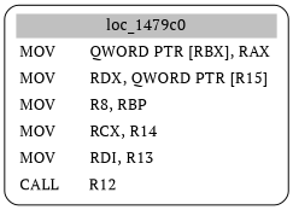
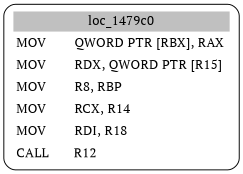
  digraph {
    rankdir=LR
    fontname="PT Serif"
-   n1 [fontname="PT Serif" label=<<table border="0" cellborder="0" cellpadding="3"><tr><td align="center" colspan="2" bgcolor="grey">loc_1479c0</td></tr><tr><td align="left">MOV        QWORD PTR [RBX], RAX</td></tr><tr><td align="left">MOV        RDX, QWORD PTR [R15]</td></tr><tr><td align="left">MOV        R8, RBP</td></tr><tr><td align="left">MOV        RCX, R14</td></tr><tr><td align="left">MOV        RDI, R13</td></tr><tr><td align="left">CALL       R12</td></tr></table>> shape=Mrecord]
+   n1 [fontname="PT Serif" label=<<table border="0" cellborder="0" cellpadding="3"><tr><td align="center" colspan="2" bgcolor="grey">loc_1479c0</td></tr><tr><td align="left">MOV        QWORD PTR [RBX], RAX</td></tr><tr><td align="left">MOV        RDX, QWORD PTR [R15]</td></tr><tr><td align="left">MOV        R8, RBP</td></tr><tr><td align="left">MOV        RCX, R14</td></tr><tr><td align="left">MOV        RDI, R18</td></tr><tr><td align="left">CALL       R12</td></tr></table>> shape=Mrecord]
  }
